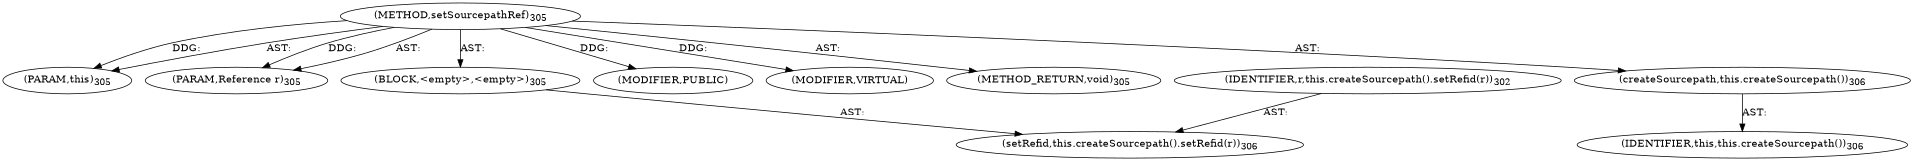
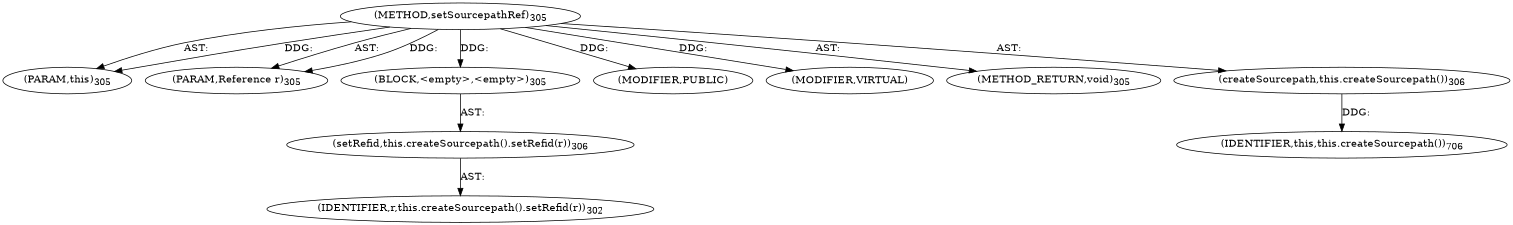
  digraph {
    n1 [label=<(METHOD,setSourcepathRef)<SUB>305</SUB>>]
    n2 [label=<(PARAM,this)<SUB>305</SUB>>]
    n3 [label=<(PARAM,Reference r)<SUB>305</SUB>>]
    n4 [label=<(BLOCK,&lt;empty&gt;,&lt;empty&gt;)<SUB>305</SUB>>]
    n5 [label=<(MODIFIER,PUBLIC)>]
    n6 [label=<(MODIFIER,VIRTUAL)>]
    n7 [label=<(METHOD_RETURN,void)<SUB>305</SUB>>]
    n8 [label=<(createSourcepath,this.createSourcepath())<SUB>306</SUB>>]
    n9 [label=<(setRefid,this.createSourcepath().setRefid(r))<SUB>306</SUB>>]
    n10 [label=<(IDENTIFIER,r,this.createSourcepath().setRefid(r))<SUB>302</SUB>>]
-   n11 [label=<(IDENTIFIER,this,this.createSourcepath())<SUB>306</SUB>>]
+   n11 [label=<(IDENTIFIER,this,this.createSourcepath())<SUB>706</SUB>>]
    n1 -> n2 [label="AST: "]
    n1 -> n2 [label="DDG: "]
    n1 -> n3 [label="AST: "]
    n1 -> n3 [label="DDG: "]
-   n1 -> n4 [label="AST: "]
+   n1 -> n4 [label="DDG: "]
    n1 -> n5 [label="DDG: "]
    n1 -> n6 [label="DDG: "]
    n1 -> n7 [label="AST: "]
    n1 -> n8 [label="AST: "]
    n4 -> n9 [label="AST: "]
-   n8 -> n11 [label="AST: "]
-   n10 -> n9 [label="AST: "]
+   n8 -> n11 [label="DDG: "]
+   n9 -> n10 [label="AST: "]
  }
